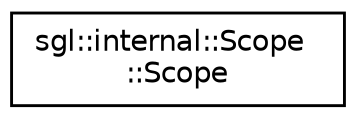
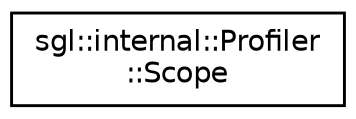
  digraph {
    rankdir=LR
-   n1 [color=black fillcolor=white fontname=Helvetica fontsize=10 height=0.2 label="sgl::internal::Scope\l::Scope" shape=record style=filled width=0.4]
+   n1 [color=black fillcolor=white fontname=Helvetica fontsize=10 height=0.2 label="sgl::internal::Profiler\l::Scope" shape=record style=filled width=0.4]
  }
